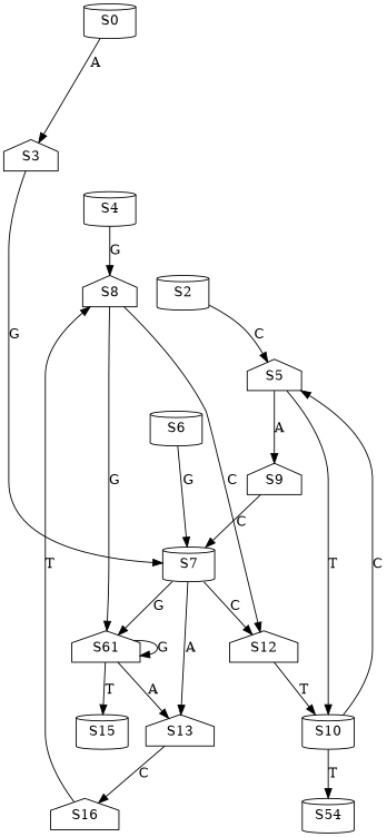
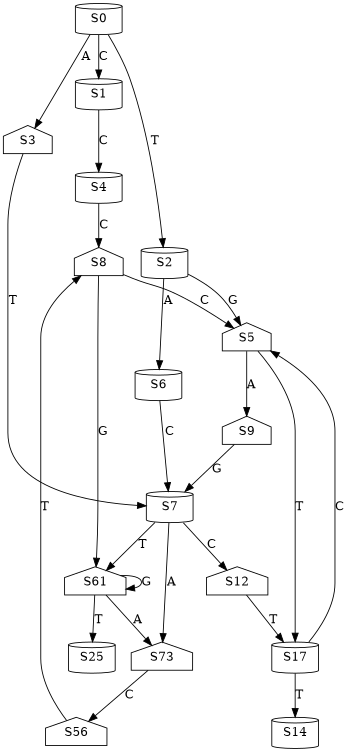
  strict digraph {
    fontname="DejaVu Serif"
    node [fontname="DejaVu Serif" shape=cylinder]
    edge [fontname="DejaVu Serif"]
    S0
+   S1
    S2
    S3 [shape=house]
    S4
    S5 [shape=house]
    S6
    S7
    S8 [shape=house]
    S9 [shape=house]
-   S10
+   S10 [label=S17]
    n12 [label=S61 shape=house]
    S12 [shape=house]
-   S13 [shape=house]
-   S14 [label=S54]
-   S15
-   S16 [shape=house]
+   S13 [shape=house label=S73]
+   S14
+   S15 [label=S25]
+   S16 [shape=house label=S56]
+   S0 -> S1 [label=C]
+   S0 -> S2 [label=T]
    S0 -> S3 [label=A]
-   S2 -> S5 [label=C]
-   S3 -> S7 [label=G]
-   S4 -> S8 [label=G]
+   S1 -> S4 [label=C]
+   S2 -> S5 [label=G]
+   S2 -> S6 [label=A]
+   S3 -> S7 [label=T]
+   S4 -> S8 [label=C]
    S5 -> S9 [label=A]
    S5 -> S10 [label=T]
-   S6 -> S7 [label=G]
-   S7 -> n12 [label=G]
+   S6 -> S7 [label=C]
+   S7 -> n12 [label=T]
    S7 -> S12 [label=C]
    S7 -> S13 [label=A]
    S8 -> n12 [label=G]
-   S8 -> S12 [label=C]
-   S9 -> S7 [label=C]
+   S8 -> S5 [label=C]
+   S9 -> S7 [label=G]
    S10 -> S5 [label=C]
    S10 -> S14 [label=T]
    n12 -> n12 [label=G]
    n12 -> S13 [label=A]
    n12 -> S15 [label=T]
    S12 -> S10 [label=T]
    S13 -> S16 [label=C]
    S16 -> S8 [label=T]
  }
